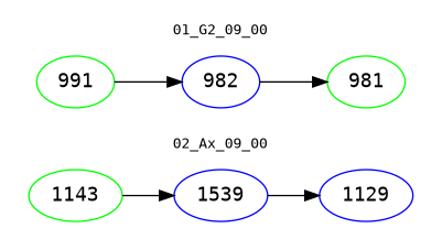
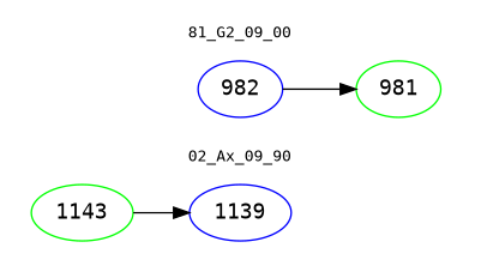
  digraph {
    fontname="DejaVu Sans Mono"
    rankdir=LR
    node [color=green fontname="DejaVu Sans Mono"]
    edge [color=black fontname="DejaVu Sans Mono"]
    n1 [label=1143]
-   n2 [color=blue label=1539]
-   n3 [color=blue label=1129]
-   n4 [label=991]
+   n2 [color=blue label=1139]
    n5 [color=blue label=982]
    n6 [label=981]
    subgraph cluster_1 {
      color=white
      fontsize=10
-     label="02_Ax_09_00"
+     label="02_Ax_09_90"
      n1
      n2
-     n3
    }
    subgraph cluster_2 {
      color=white
      fontsize=10
-     label="01_G2_09_00"
-     n4
+     label="81_G2_09_00"
      n5
      n6
    }
    n1 -> n2
-   n2 -> n3
-   n4 -> n5
    n5 -> n6
  }
